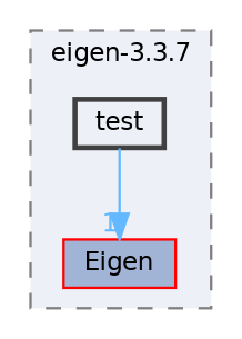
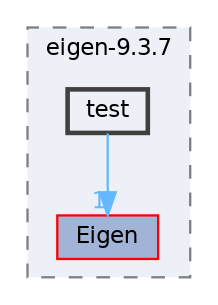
  digraph {
    compound=true
    node [fontname=Helvetica fontsize=10 shape=box]
    n1 [color=red fillcolor="#a2b4d6" height=0.2 label=Eigen style=filled width=0.4]
    n2 [color=grey25 fillcolor="#edf0f7" height=0.2 label=test style="filled,bold" width=0.4]
    subgraph cluster_1 {
      bgcolor="#edf0f7"
      fontname=Helvetica
      fontsize=10
-     label="eigen-3.3.7"
+     label="eigen-9.3.7"
      pencolor=grey50
      style="filled,dashed"
      n1
      n2
    }
    n2 -> n1 [color=steelblue1 fontcolor=steelblue1 fontname=Helvetica fontsize=10 headlabel=1 labeldistance=1.5 labelfontname=Helvetica labelfontsize=10]
  }
